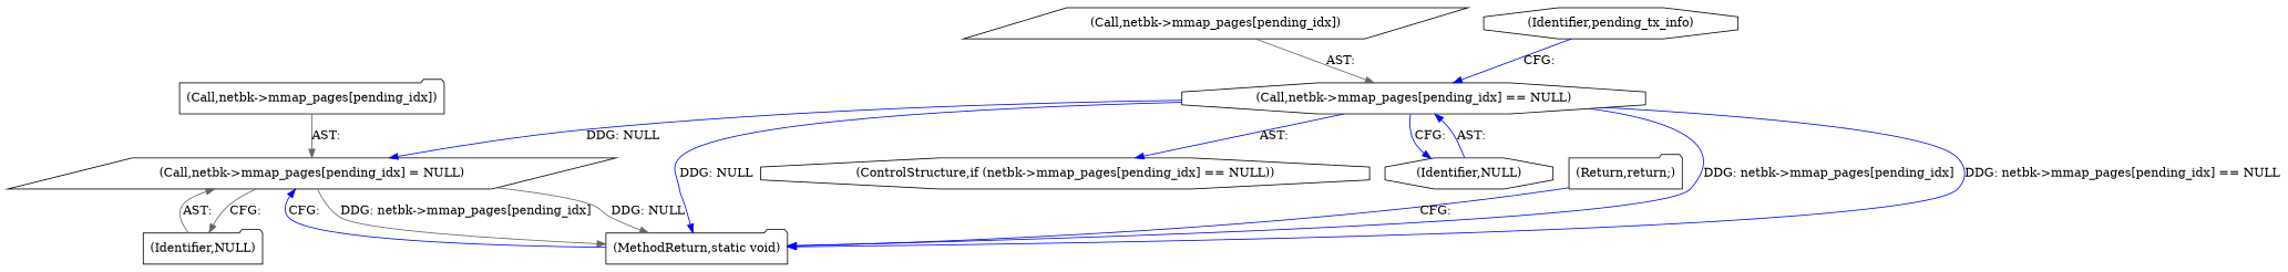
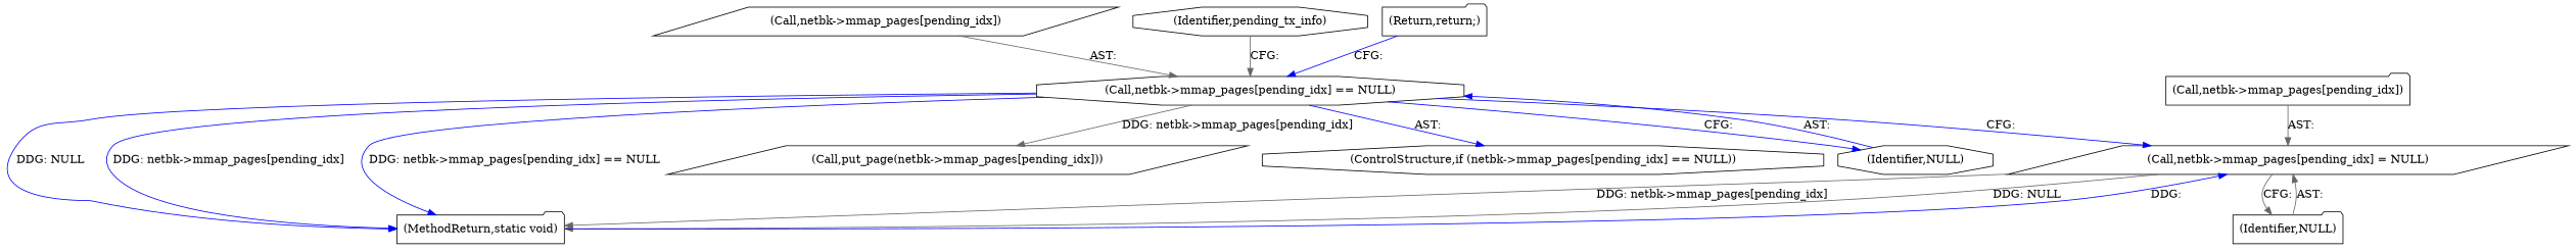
  digraph {
    node [shape=folder]
    edge [color=blue]
    n1 [label="(Call,netbk->mmap_pages[pending_idx] = NULL)" shape=parallelogram]
    n2 [label="(MethodReturn,static void)"]
    n3 [label="(Identifier,NULL)"]
    n4 [label="(Call,netbk->mmap_pages[pending_idx] == NULL)" shape=octagon]
+   n5 [label="(Call,put_page(netbk->mmap_pages[pending_idx]))" shape=parallelogram]
    n6 [label="(ControlStructure,if (netbk->mmap_pages[pending_idx] == NULL))" shape=octagon]
    n7 [label="(Identifier,NULL)" shape=octagon]
    n8 [label="(Call,netbk->mmap_pages[pending_idx])" shape=parallelogram]
    n9 [label="(Identifier,pending_tx_info)" shape=octagon]
    n10 [label="(Call,netbk->mmap_pages[pending_idx])"]
    n11 [label="(Return,return;)"]
    n1 -> n2 [color=gray40 label="DDG: netbk->mmap_pages[pending_idx]"]
    n1 -> n2 [color=gray40 label="DDG: NULL"]
    n1 -> n3 [color=gray40 label="CFG: "]
-   n2 -> n1 [label="CFG: "]
+   n2 -> n1 [label="DDG: "]
    n3 -> n1 [color=gray40 label="AST: "]
-   n4 -> n1 [label="DDG: NULL"]
+   n4 -> n1 [label="CFG: "]
    n4 -> n2 [label="DDG: NULL"]
    n4 -> n2 [label="DDG: netbk->mmap_pages[pending_idx]"]
    n4 -> n2 [label="DDG: netbk->mmap_pages[pending_idx] == NULL"]
+   n4 -> n5 [color=gray40 label="DDG: netbk->mmap_pages[pending_idx]"]
    n4 -> n6 [label="AST: "]
    n4 -> n7 [label="CFG: "]
    n7 -> n4 [label="AST: "]
    n8 -> n4 [color=gray40 label="AST: "]
-   n9 -> n4 [label="CFG: "]
+   n9 -> n4 [color=gray40 label="CFG: "]
    n10 -> n1 [color=gray40 label="AST: "]
-   n11 -> n2 [label="CFG: "]
+   n11 -> n4 [label="CFG: "]
  }
